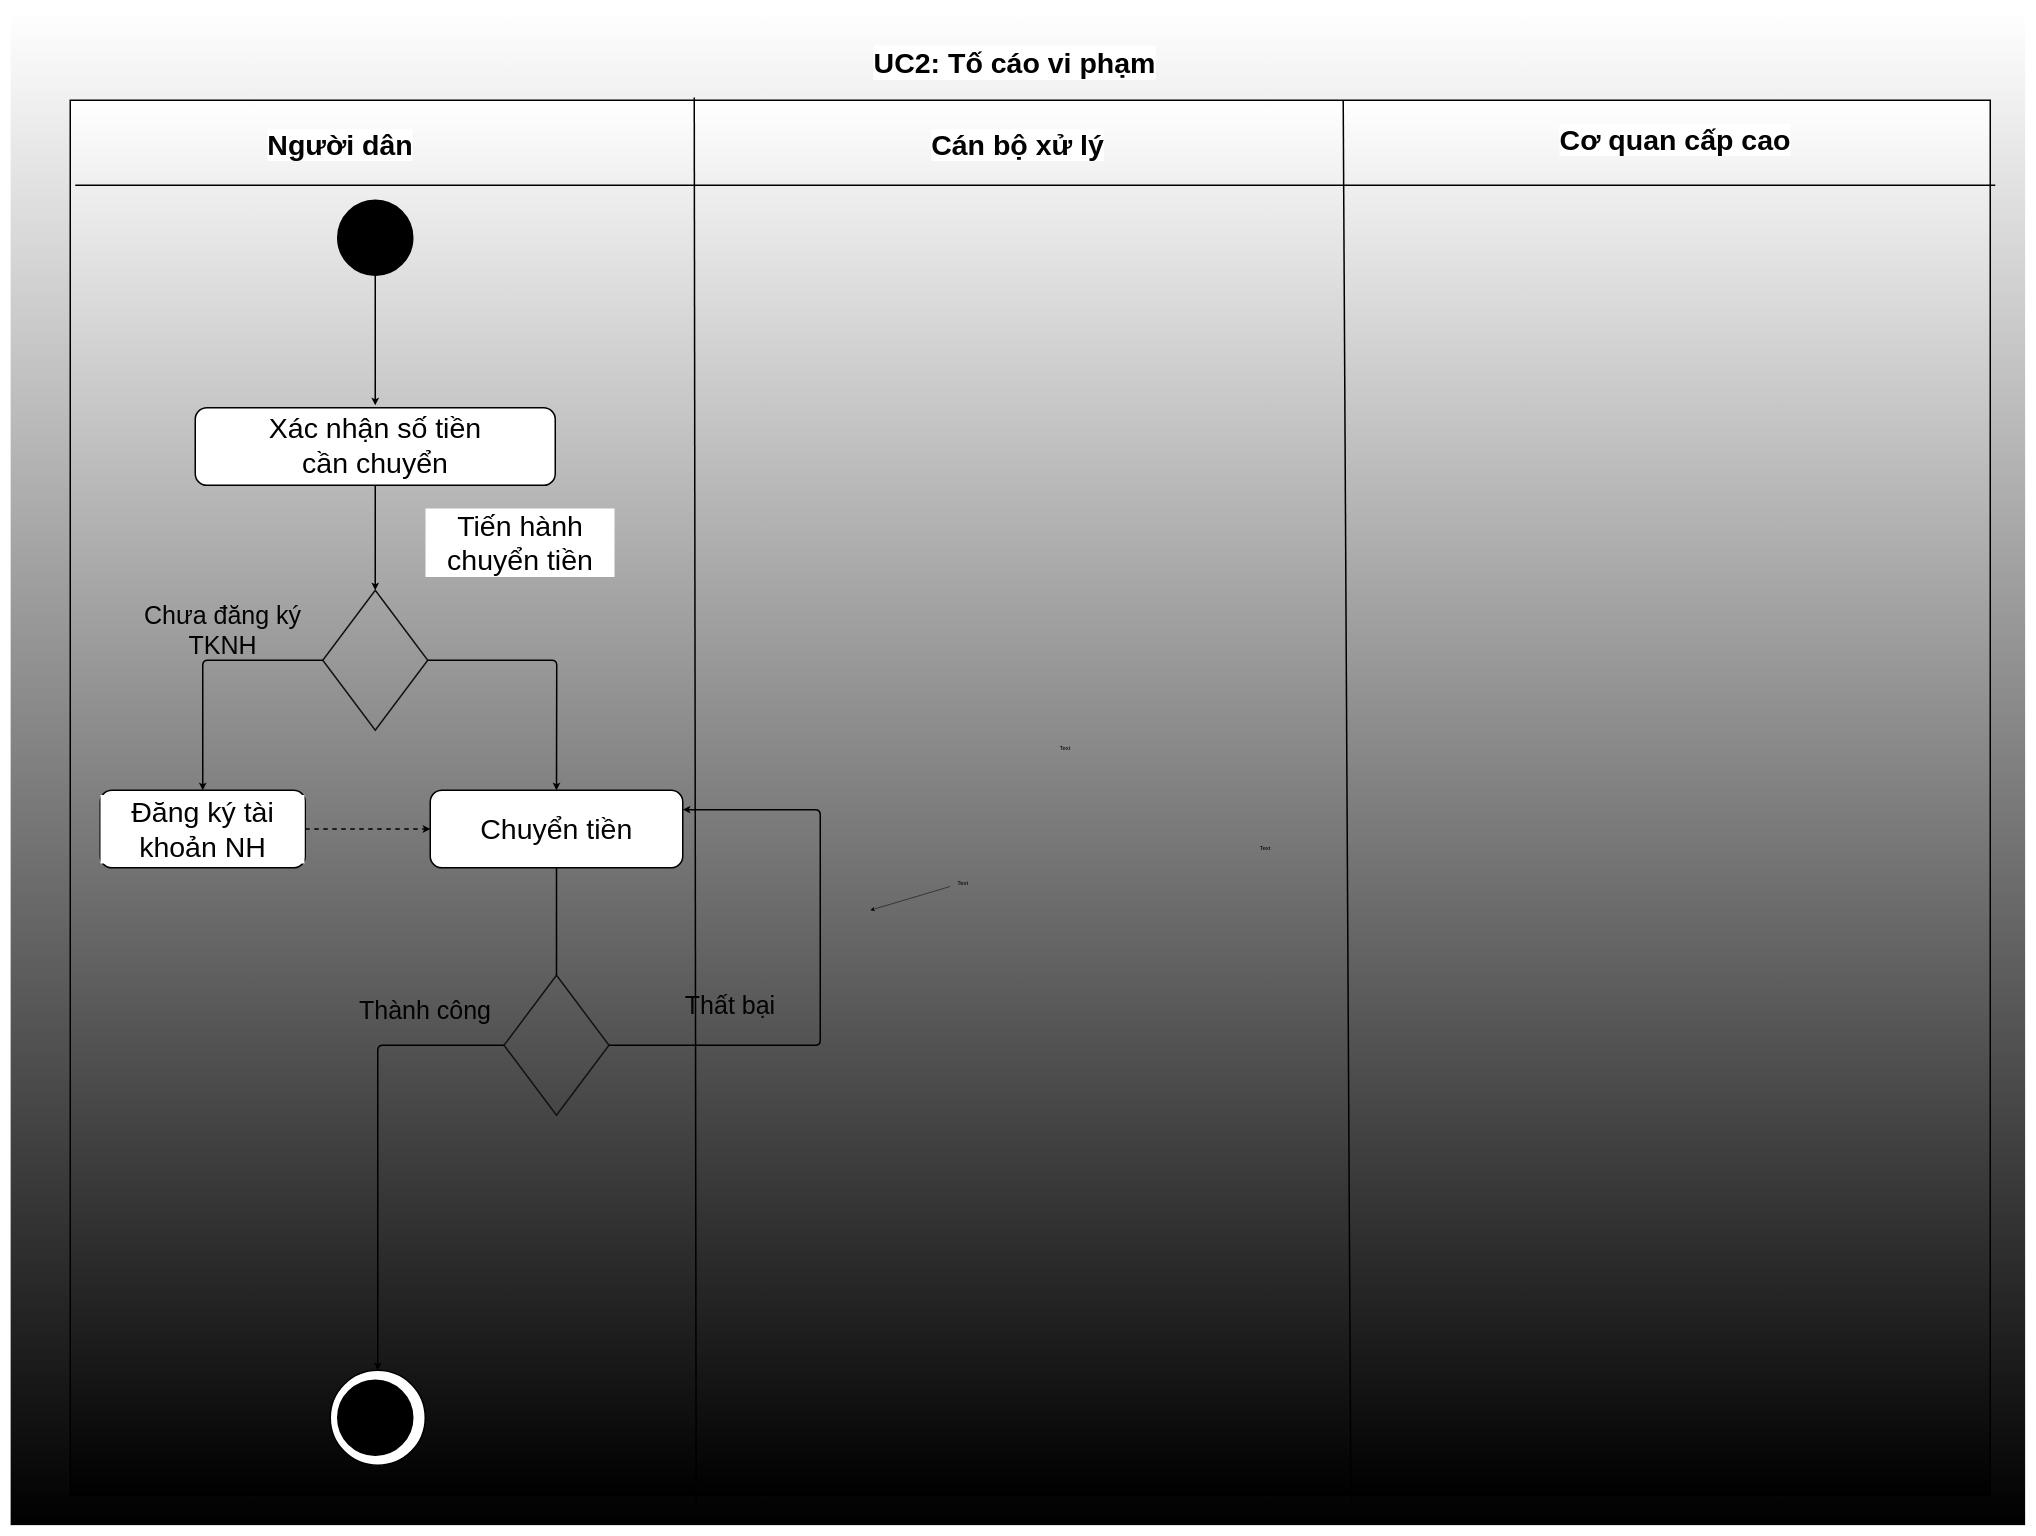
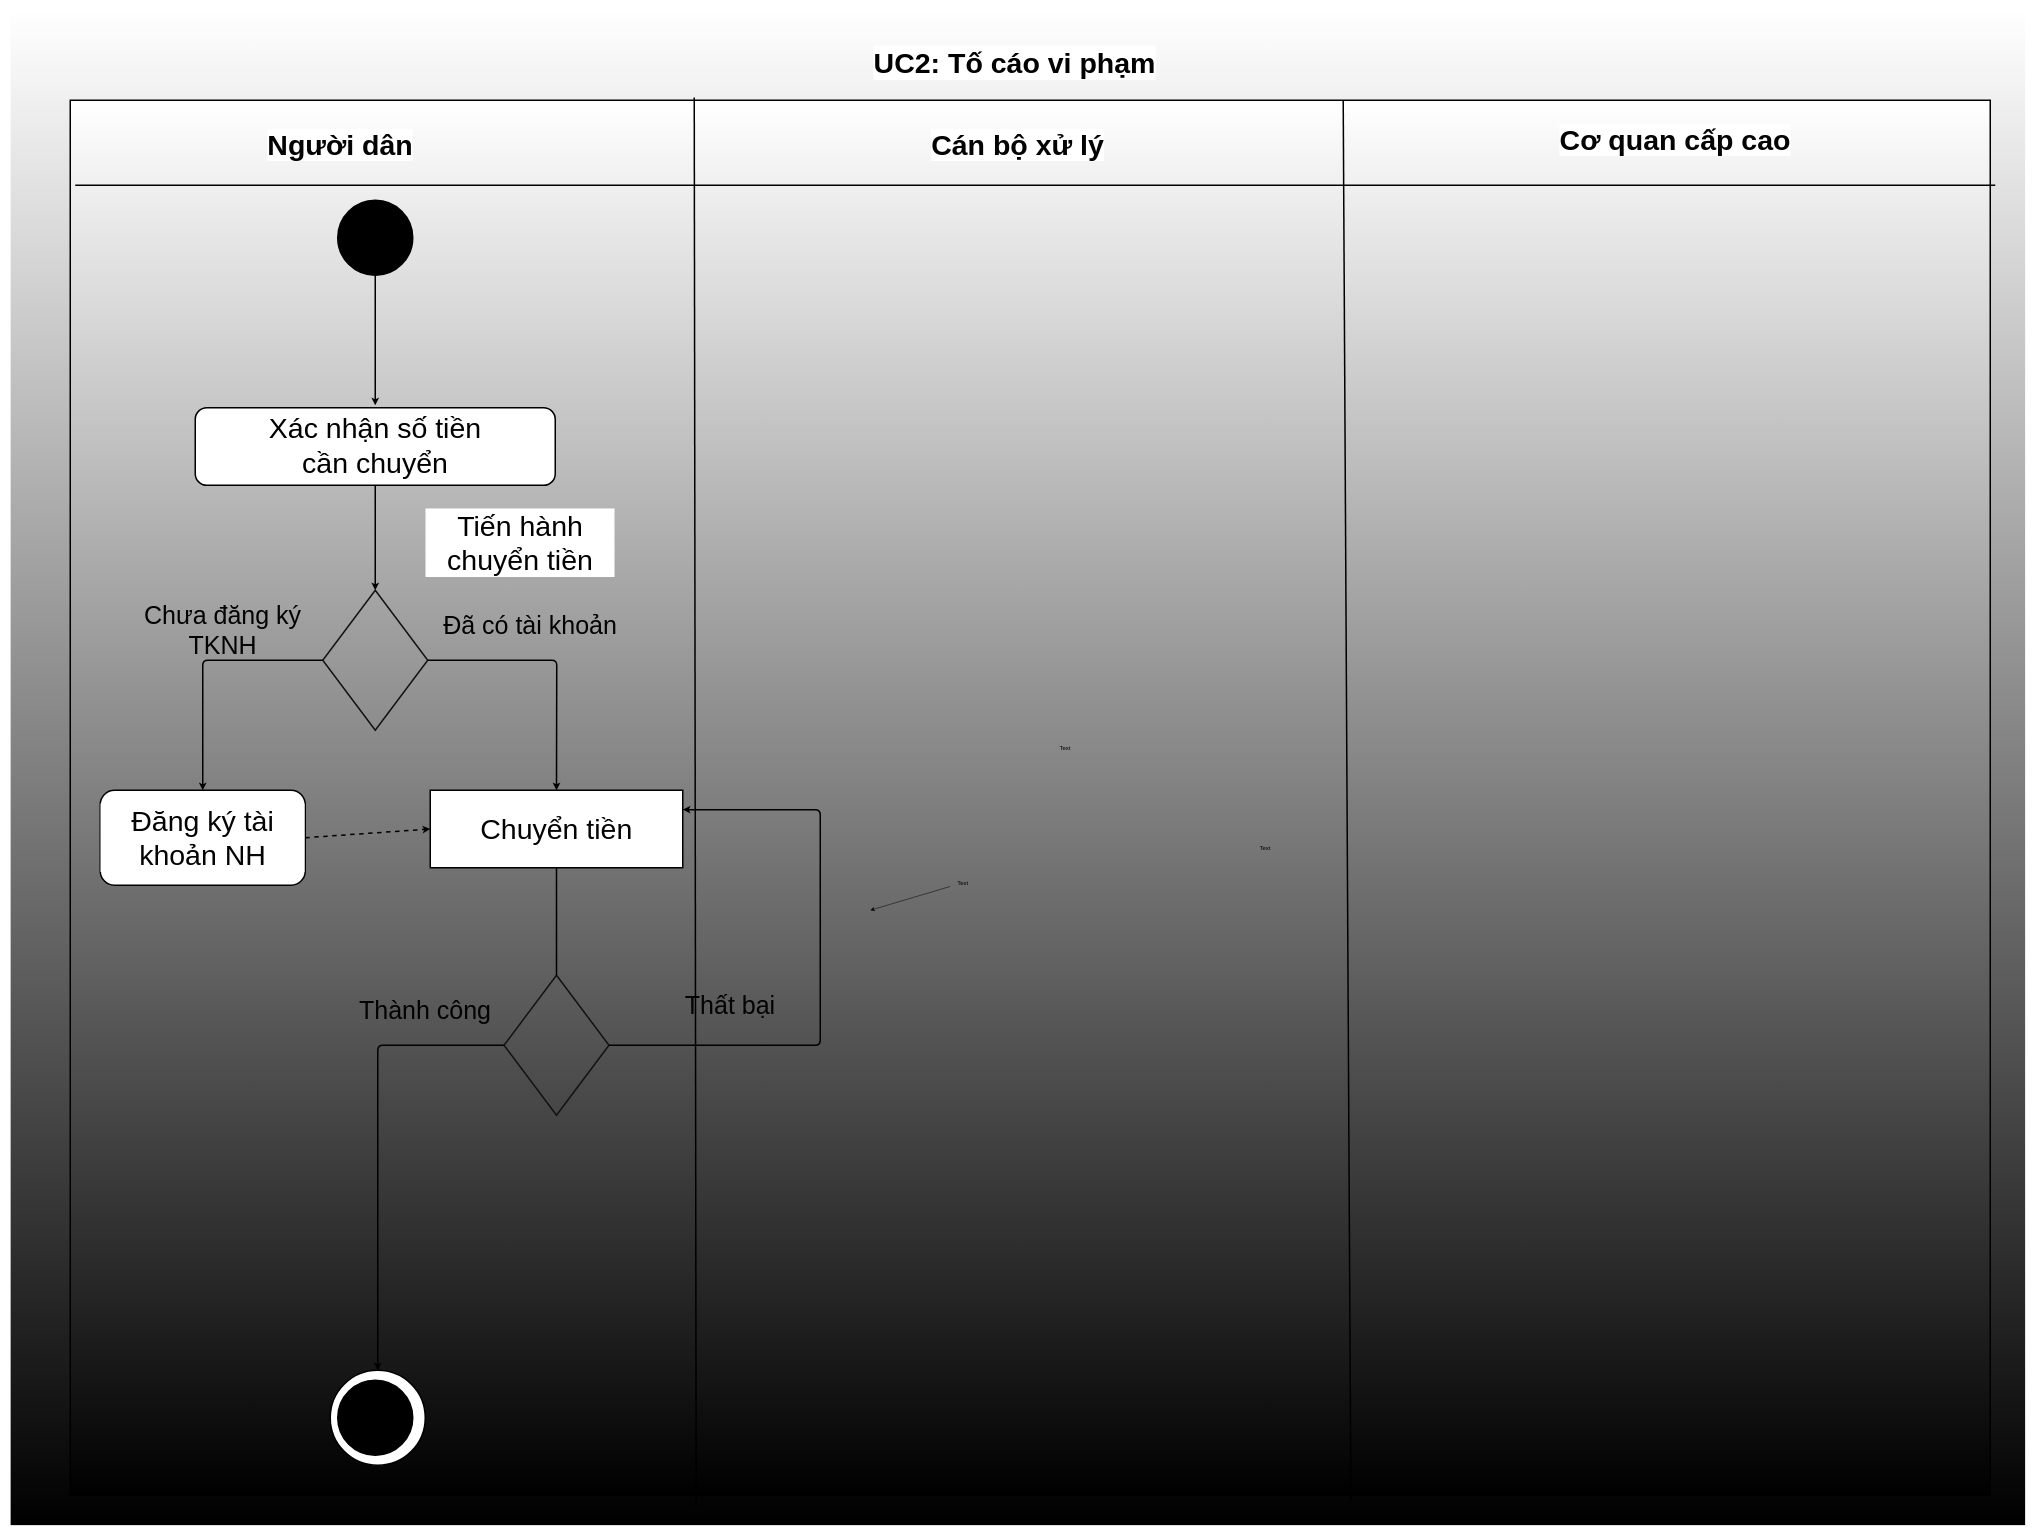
  <mxCell id="0" />
  <mxCell id="1" parent="0" />
  <mxCell id="2" value="" style="rounded=0;whiteSpace=wrap;html=1;strokeColor=#FFFFFF;fillColor=#FFFFFF;gradientColor=default;" vertex="1" parent="1"><mxGeometry x="20" y="20" width="4030" height="3030" as="geometry" /></mxCell>
  <mxCell id="3" value="" style="rounded=0;whiteSpace=wrap;html=1;strokeColor=#000000;fillColor=#FFFFFF;gradientColor=default;strokeWidth=3;movable=0;resizable=0;rotatable=0;deletable=0;editable=0;connectable=0;" vertex="1" parent="1"><mxGeometry x="140" y="200" width="3840" height="2790" as="geometry" /></mxCell>
  <mxCell id="4" value="" style="endArrow=none;html=1;entryX=0.325;entryY=-0.002;entryDx=0;entryDy=0;entryPerimeter=0;exitX=0.326;exitY=1.007;exitDx=0;exitDy=0;exitPerimeter=0;strokeColor=#000000;strokeWidth=3;movable=0;resizable=0;rotatable=0;deletable=0;editable=0;connectable=0;" edge="1" parent="1" source="3" target="3"><mxGeometry width="50" height="50" relative="1" as="geometry"><mxPoint x="2020" y="1390" as="sourcePoint" /><mxPoint x="2070" y="1340" as="targetPoint" /></mxGeometry></mxCell>
  <mxCell id="5" value="" style="endArrow=none;html=1;strokeColor=#000000;entryX=0.663;entryY=0;entryDx=0;entryDy=0;entryPerimeter=0;exitX=0.667;exitY=1.005;exitDx=0;exitDy=0;exitPerimeter=0;strokeWidth=3;movable=0;resizable=0;rotatable=0;deletable=0;editable=0;connectable=0;" edge="1" parent="1" source="3" target="3"><mxGeometry width="50" height="50" relative="1" as="geometry"><mxPoint x="2860" y="1370" as="sourcePoint" /><mxPoint x="2910" y="1320" as="targetPoint" /></mxGeometry></mxCell>
  <mxCell id="6" value="" style="endArrow=none;html=1;strokeColor=#000000;strokeWidth=3;movable=0;resizable=0;rotatable=0;deletable=0;editable=0;connectable=0;" edge="1" parent="1"><mxGeometry width="50" height="50" relative="1" as="geometry"><mxPoint x="150" y="370" as="sourcePoint" /><mxPoint x="3990" y="370" as="targetPoint" /></mxGeometry></mxCell>
  <mxCell id="7" value="Text" style="text;strokeColor=none;align=center;fillColor=none;html=1;verticalAlign=middle;whiteSpace=wrap;rounded=0;strokeWidth=3;" vertex="1" parent="1"><mxGeometry x="2500" y="1450" width="60" height="490" as="geometry" /></mxCell>
  <mxCell id="8" value="&lt;b&gt;&lt;font style=&quot;background-color: rgb(255, 255, 255); font-size: 57px;&quot; color=&quot;#030303&quot;&gt;Người dân&lt;/font&gt;&lt;/b&gt;" style="text;strokeColor=none;align=center;fillColor=none;html=1;verticalAlign=middle;whiteSpace=wrap;rounded=0;strokeWidth=3;" vertex="1" parent="1"><mxGeometry x="250" y="220" width="860" height="140" as="geometry" /></mxCell>
  <mxCell id="9" value="&lt;b&gt;&lt;font style=&quot;background-color: rgb(255, 255, 255); font-size: 57px;&quot; color=&quot;#030303&quot;&gt;Cán bộ xử lý&lt;/font&gt;&lt;/b&gt;" style="text;strokeColor=none;align=center;fillColor=none;html=1;verticalAlign=middle;whiteSpace=wrap;rounded=0;strokeWidth=3;" vertex="1" parent="1"><mxGeometry x="1605" y="220" width="860" height="140" as="geometry" /></mxCell>
  <mxCell id="10" value="&lt;b&gt;&lt;font style=&quot;background-color: rgb(255, 255, 255); font-size: 57px;&quot; color=&quot;#030303&quot;&gt;Cơ quan cấp cao&lt;/font&gt;&lt;/b&gt;" style="text;strokeColor=none;align=center;fillColor=none;html=1;verticalAlign=middle;whiteSpace=wrap;rounded=0;strokeWidth=3;" vertex="1" parent="1"><mxGeometry x="2920" y="210" width="860" height="140" as="geometry" /></mxCell>
  <mxCell id="11" value="" style="ellipse;whiteSpace=wrap;html=1;aspect=fixed;labelBackgroundColor=#FFFFFF;strokeColor=#000000;strokeWidth=3;fontSize=57;fontColor=#030303;fillColor=#000000;gradientColor=#000000;" vertex="1" parent="1"><mxGeometry x="675" y="400" width="150" height="150" as="geometry" /></mxCell>
  <mxCell id="12" value="" style="rounded=1;whiteSpace=wrap;html=1;labelBackgroundColor=#FFFFFF;strokeColor=#000000;strokeWidth=3;fontSize=57;fontColor=#030303;fillColor=#FFFFFF;gradientColor=#FFFFFF;" vertex="1" parent="1"><mxGeometry x="390" y="815" width="720" height="155" as="geometry" /></mxCell>
  <mxCell id="13" value="&lt;font style=&quot;background-color: rgb(255, 255, 255);&quot; color=&quot;#000000&quot;&gt;&lt;b&gt;UC2: Tố cáo vi phạm&lt;/b&gt;&lt;/font&gt;" style="text;strokeColor=none;align=center;fillColor=none;html=1;verticalAlign=middle;whiteSpace=wrap;rounded=0;labelBackgroundColor=#FFFFFF;strokeWidth=3;fontSize=57;fontColor=#030303;" vertex="1" parent="1"><mxGeometry x="1670" y="70" width="717.5" height="110" as="geometry" /></mxCell>
  <mxCell id="14" value="Xác nhận số tiền cần chuyển" style="text;strokeColor=none;align=center;fillColor=none;html=1;verticalAlign=middle;whiteSpace=wrap;rounded=0;labelBackgroundColor=#FFFFFF;strokeWidth=3;fontSize=57;fontColor=#000000;" vertex="1" parent="1"><mxGeometry x="510" y="810" width="480" height="160" as="geometry" /></mxCell>
  <mxCell id="15" value="" style="ellipse;whiteSpace=wrap;html=1;aspect=fixed;labelBackgroundColor=#FFFFFF;strokeColor=#000000;strokeWidth=3;fontSize=57;fontColor=#000000;fillColor=#FFFFFF;gradientColor=#FFFFFF;movable=1;resizable=1;rotatable=1;deletable=1;editable=1;connectable=1;" vertex="1" parent="1"><mxGeometry x="660" y="2740" width="190" height="190" as="geometry" /></mxCell>
  <mxCell id="16" value="" style="ellipse;whiteSpace=wrap;html=1;aspect=fixed;labelBackgroundColor=#FFFFFF;strokeColor=#000000;strokeWidth=3;fontSize=57;fontColor=#030303;fillColor=#000000;gradientColor=#000000;movable=1;resizable=1;rotatable=1;deletable=1;editable=1;connectable=1;" vertex="1" parent="1"><mxGeometry x="675" y="2760" width="150" height="150" as="geometry" /></mxCell>
  <mxCell id="17" value="" style="endArrow=classic;html=1;strokeColor=#000000;strokeWidth=3;fontSize=57;fontColor=#000000;exitX=0.5;exitY=1;exitDx=0;exitDy=0;entryX=0.5;entryY=0;entryDx=0;entryDy=0;" edge="1" parent="1" source="11" target="14"><mxGeometry width="50" height="50" relative="1" as="geometry"><mxPoint x="1750" y="1200" as="sourcePoint" /><mxPoint x="2560" y="1180" as="targetPoint" /></mxGeometry></mxCell>
  <mxCell id="18" value="Tiến hành chuyển tiền" style="text;strokeColor=none;align=center;fillColor=none;html=1;verticalAlign=middle;whiteSpace=wrap;rounded=0;labelBackgroundColor=#FFFFFF;strokeWidth=3;fontSize=57;fontColor=#000000;" vertex="1" parent="1"><mxGeometry x="850" y="1020" width="380" height="130" as="geometry" /></mxCell>
- <mxCell id="19" value="Đăng ký tài khoản NH" style="rounded=1;whiteSpace=wrap;html=1;labelBackgroundColor=#FFFFFF;strokeColor=#000000;strokeWidth=3;fontSize=57;fontColor=#030303;fillColor=#FFFFFF;gradientColor=#FFFFFF;" vertex="1" parent="1"><mxGeometry x="200" y="1580" width="410" height="155" as="geometry" /></mxCell>
+ <mxCell id="19" value="Đăng ký tài khoản NH" style="rounded=1;whiteSpace=wrap;html=1;labelBackgroundColor=#FFFFFF;strokeColor=#000000;strokeWidth=3;fontSize=57;fontColor=#030303;fillColor=#FFFFFF;gradientColor=#FFFFFF;" vertex="1" parent="1"><mxGeometry x="200" y="1580" width="410" height="190" as="geometry" /></mxCell>
  <mxCell id="20" style="edgeStyle=none;html=1;" edge="1" parent="1" source="21"><mxGeometry relative="1" as="geometry"><mxPoint x="1740" y="1820" as="targetPoint" /></mxGeometry></mxCell>
  <mxCell id="21" value="Text" style="text;html=1;align=center;verticalAlign=middle;resizable=0;points=[];autosize=1;strokeColor=none;fillColor=none;" vertex="1" parent="1"><mxGeometry x="1900" y="1750" width="50" height="30" as="geometry" /></mxCell>
  <mxCell id="22" value="Text" style="text;html=1;strokeColor=none;fillColor=none;align=center;verticalAlign=middle;whiteSpace=wrap;rounded=0;" vertex="1" parent="1"><mxGeometry x="2100" y="1480" width="60" height="30" as="geometry" /></mxCell>
  <mxCell id="23" value="" style="rhombus;whiteSpace=wrap;html=1;strokeColor=#121212;fillColor=none;strokeWidth=3;" vertex="1" parent="1"><mxGeometry x="645" y="1180" width="210" height="280" as="geometry" /></mxCell>
  <mxCell id="24" value="" style="endArrow=classic;html=1;exitX=0.5;exitY=1;exitDx=0;exitDy=0;entryX=0.5;entryY=0;entryDx=0;entryDy=0;strokeColor=#000000;strokeWidth=3;" edge="1" parent="1" source="14" target="23"><mxGeometry width="50" height="50" relative="1" as="geometry"><mxPoint x="1630" y="1380" as="sourcePoint" /><mxPoint x="1900" y="1200" as="targetPoint" /></mxGeometry></mxCell>
- <mxCell id="25" value="Chuyển tiền" style="rounded=1;whiteSpace=wrap;html=1;labelBackgroundColor=#FFFFFF;strokeColor=#000000;strokeWidth=3;fontSize=57;fontColor=#030303;fillColor=#FFFFFF;gradientColor=#FFFFFF;" vertex="1" parent="1"><mxGeometry x="860" y="1580" width="505" height="155" as="geometry" /></mxCell>
+ <mxCell id="25" value="Chuyển tiền" style="whiteSpace=wrap;html=1;labelBackgroundColor=#FFFFFF;strokeColor=#000000;strokeWidth=3;fontSize=57;fontColor=#030303;fillColor=#FFFFFF;gradientColor=#FFFFFF;rounded=0;" vertex="1" parent="1"><mxGeometry x="860" y="1580" width="505" height="155" as="geometry" /></mxCell>
  <mxCell id="26" value="" style="endArrow=classic;html=1;strokeColor=#000000;strokeWidth=3;exitX=0;exitY=0.5;exitDx=0;exitDy=0;entryX=0.5;entryY=0;entryDx=0;entryDy=0;" edge="1" parent="1" source="23" target="19"><mxGeometry width="50" height="50" relative="1" as="geometry"><mxPoint x="1850" y="1220" as="sourcePoint" /><mxPoint x="1900" y="1170" as="targetPoint" /><Array as="points"><mxPoint x="405" y="1320" /></Array></mxGeometry></mxCell>
  <mxCell id="27" value="" style="endArrow=classic;html=1;strokeColor=#000000;strokeWidth=3;exitX=1;exitY=0.5;exitDx=0;exitDy=0;entryX=0.5;entryY=0;entryDx=0;entryDy=0;" edge="1" parent="1" source="23" target="25"><mxGeometry width="50" height="50" relative="1" as="geometry"><mxPoint x="1850" y="1220" as="sourcePoint" /><mxPoint x="1900" y="1170" as="targetPoint" /><Array as="points"><mxPoint x="1113" y="1320" /></Array></mxGeometry></mxCell>
  <mxCell id="28" value="" style="endArrow=classic;html=1;strokeColor=#000000;strokeWidth=3;exitX=1;exitY=0.5;exitDx=0;exitDy=0;entryX=0;entryY=0.5;entryDx=0;entryDy=0;dashed=1;" edge="1" parent="1" source="19" target="25"><mxGeometry width="50" height="50" relative="1" as="geometry"><mxPoint x="1850" y="1890" as="sourcePoint" /><mxPoint x="1900" y="1840" as="targetPoint" /></mxGeometry></mxCell>
+ <mxCell id="29" value="&lt;font color=&quot;#030303&quot; style=&quot;font-size: 50px;&quot;&gt;Đã có tài khoản&lt;/font&gt;" style="text;html=1;strokeColor=none;fillColor=none;align=center;verticalAlign=middle;whiteSpace=wrap;rounded=0;strokeWidth=3;" vertex="1" parent="1"><mxGeometry x="880" y="1190" width="360" height="120" as="geometry" /></mxCell>
  <mxCell id="30" value="&lt;font color=&quot;#030303&quot; style=&quot;font-size: 50px;&quot;&gt;Chưa đăng ký TKNH&lt;/font&gt;" style="text;html=1;strokeColor=none;fillColor=none;align=center;verticalAlign=middle;whiteSpace=wrap;rounded=0;strokeWidth=3;" vertex="1" parent="1"><mxGeometry x="265" y="1200" width="360" height="120" as="geometry" /></mxCell>
  <mxCell id="31" value="" style="rhombus;whiteSpace=wrap;html=1;strokeColor=#121212;fillColor=none;strokeWidth=3;" vertex="1" parent="1"><mxGeometry x="1007.5" y="1950" width="210" height="280" as="geometry" /></mxCell>
  <mxCell id="32" value="" style="endArrow=classic;html=1;strokeColor=#000000;strokeWidth=3;fontSize=50;fontColor=#030303;exitX=0;exitY=0.5;exitDx=0;exitDy=0;entryX=0.5;entryY=0;entryDx=0;entryDy=0;" edge="1" parent="1" source="31" target="15"><mxGeometry width="50" height="50" relative="1" as="geometry"><mxPoint x="1850" y="1830" as="sourcePoint" /><mxPoint x="1900" y="1780" as="targetPoint" /><Array as="points"><mxPoint x="755" y="2090" /></Array></mxGeometry></mxCell>
  <mxCell id="33" value="" style="endArrow=none;html=1;strokeColor=#000000;strokeWidth=3;fontSize=50;fontColor=#030303;exitX=0.5;exitY=0;exitDx=0;exitDy=0;entryX=0.5;entryY=1;entryDx=0;entryDy=0;" edge="1" parent="1" source="31" target="25"><mxGeometry width="50" height="50" relative="1" as="geometry"><mxPoint x="1850" y="1830" as="sourcePoint" /><mxPoint x="1900" y="1780" as="targetPoint" /></mxGeometry></mxCell>
  <mxCell id="34" value="&lt;font color=&quot;#030303&quot; style=&quot;font-size: 50px;&quot;&gt;Thành công&lt;/font&gt;" style="text;html=1;strokeColor=none;fillColor=none;align=center;verticalAlign=middle;whiteSpace=wrap;rounded=0;strokeWidth=3;" vertex="1" parent="1"><mxGeometry x="670" y="1980" width="360" height="80" as="geometry" /></mxCell>
  <mxCell id="35" value="" style="endArrow=classic;html=1;strokeColor=#000000;strokeWidth=3;fontSize=50;fontColor=#030303;exitX=1;exitY=0.5;exitDx=0;exitDy=0;entryX=1;entryY=0.25;entryDx=0;entryDy=0;" edge="1" parent="1" source="31" target="25"><mxGeometry width="50" height="50" relative="1" as="geometry"><mxPoint x="1850" y="1860" as="sourcePoint" /><mxPoint x="1900" y="1810" as="targetPoint" /><Array as="points"><mxPoint x="1640" y="2090" /><mxPoint x="1640" y="1619" /></Array></mxGeometry></mxCell>
  <mxCell id="36" value="&lt;font color=&quot;#030303&quot; style=&quot;font-size: 50px;&quot;&gt;Thất bại&lt;/font&gt;" style="text;html=1;strokeColor=none;fillColor=none;align=center;verticalAlign=middle;whiteSpace=wrap;rounded=0;strokeWidth=3;" vertex="1" parent="1"><mxGeometry x="1280" y="1970" width="360" height="80" as="geometry" /></mxCell>
